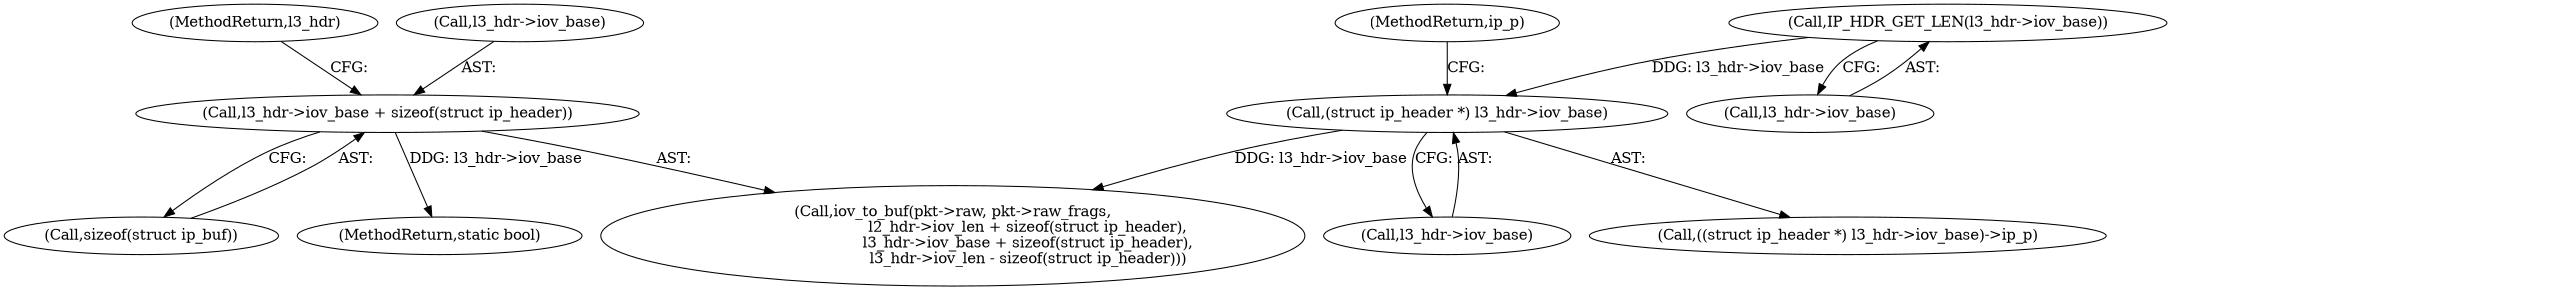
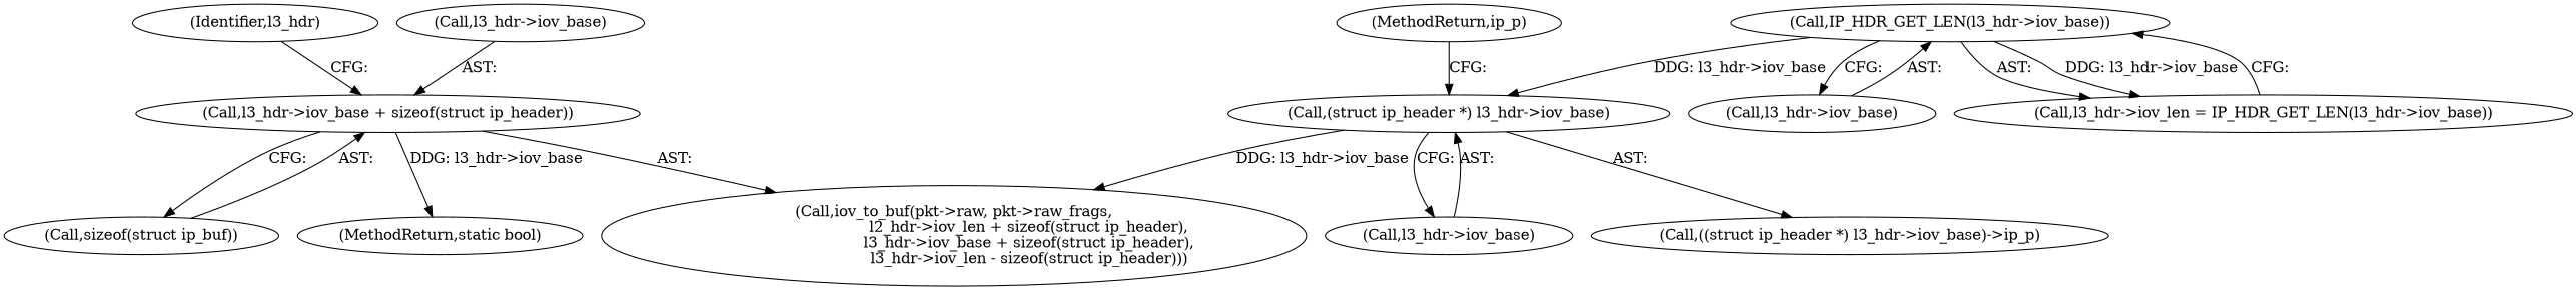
  digraph {
    n1 [label="(Call,l3_hdr->iov_base + sizeof(struct ip_header))"]
    n2 [label="(Call,sizeof(struct ip_buf))"]
    n3 [label="(MethodReturn,static bool)"]
    n4 [label="(Call,iov_to_buf(pkt->raw, pkt->raw_frags,\n                                l2_hdr->iov_len + sizeof(struct ip_header),\n                                l3_hdr->iov_base + sizeof(struct ip_header),\n                                l3_hdr->iov_len - sizeof(struct ip_header)))"]
    n5 [label="(Call,(struct ip_header *) l3_hdr->iov_base)"]
    n6 [label="(Call,l3_hdr->iov_base)"]
    n7 [label="(Call,((struct ip_header *) l3_hdr->iov_base)->ip_p)"]
    n8 [label="(Call,IP_HDR_GET_LEN(l3_hdr->iov_base))"]
    n9 [label="(Call,l3_hdr->iov_base)"]
-   n11 [label="(MethodReturn,l3_hdr)"]
+   n10 [label="(Call,l3_hdr->iov_len = IP_HDR_GET_LEN(l3_hdr->iov_base))"]
+   n11 [label="(Identifier,l3_hdr)"]
    n12 [label="(MethodReturn,ip_p)"]
    n13 [label="(Call,l3_hdr->iov_base)"]
    n1 -> n2 [label="CFG: "]
    n1 -> n3 [label="DDG: l3_hdr->iov_base"]
    n1 -> n4 [label="AST: "]
    n2 -> n1 [label="AST: "]
    n5 -> n4 [label="DDG: l3_hdr->iov_base"]
    n5 -> n6 [label="CFG: "]
    n5 -> n7 [label="AST: "]
    n6 -> n5 [label="AST: "]
    n8 -> n5 [label="DDG: l3_hdr->iov_base"]
    n8 -> n9 [label="CFG: "]
+   n8 -> n10 [label="AST: "]
+   n8 -> n10 [label="DDG: l3_hdr->iov_base"]
    n9 -> n8 [label="AST: "]
+   n10 -> n8 [label="CFG: "]
    n11 -> n1 [label="CFG: "]
    n12 -> n5 [label="CFG: "]
    n13 -> n1 [label="AST: "]
  }
